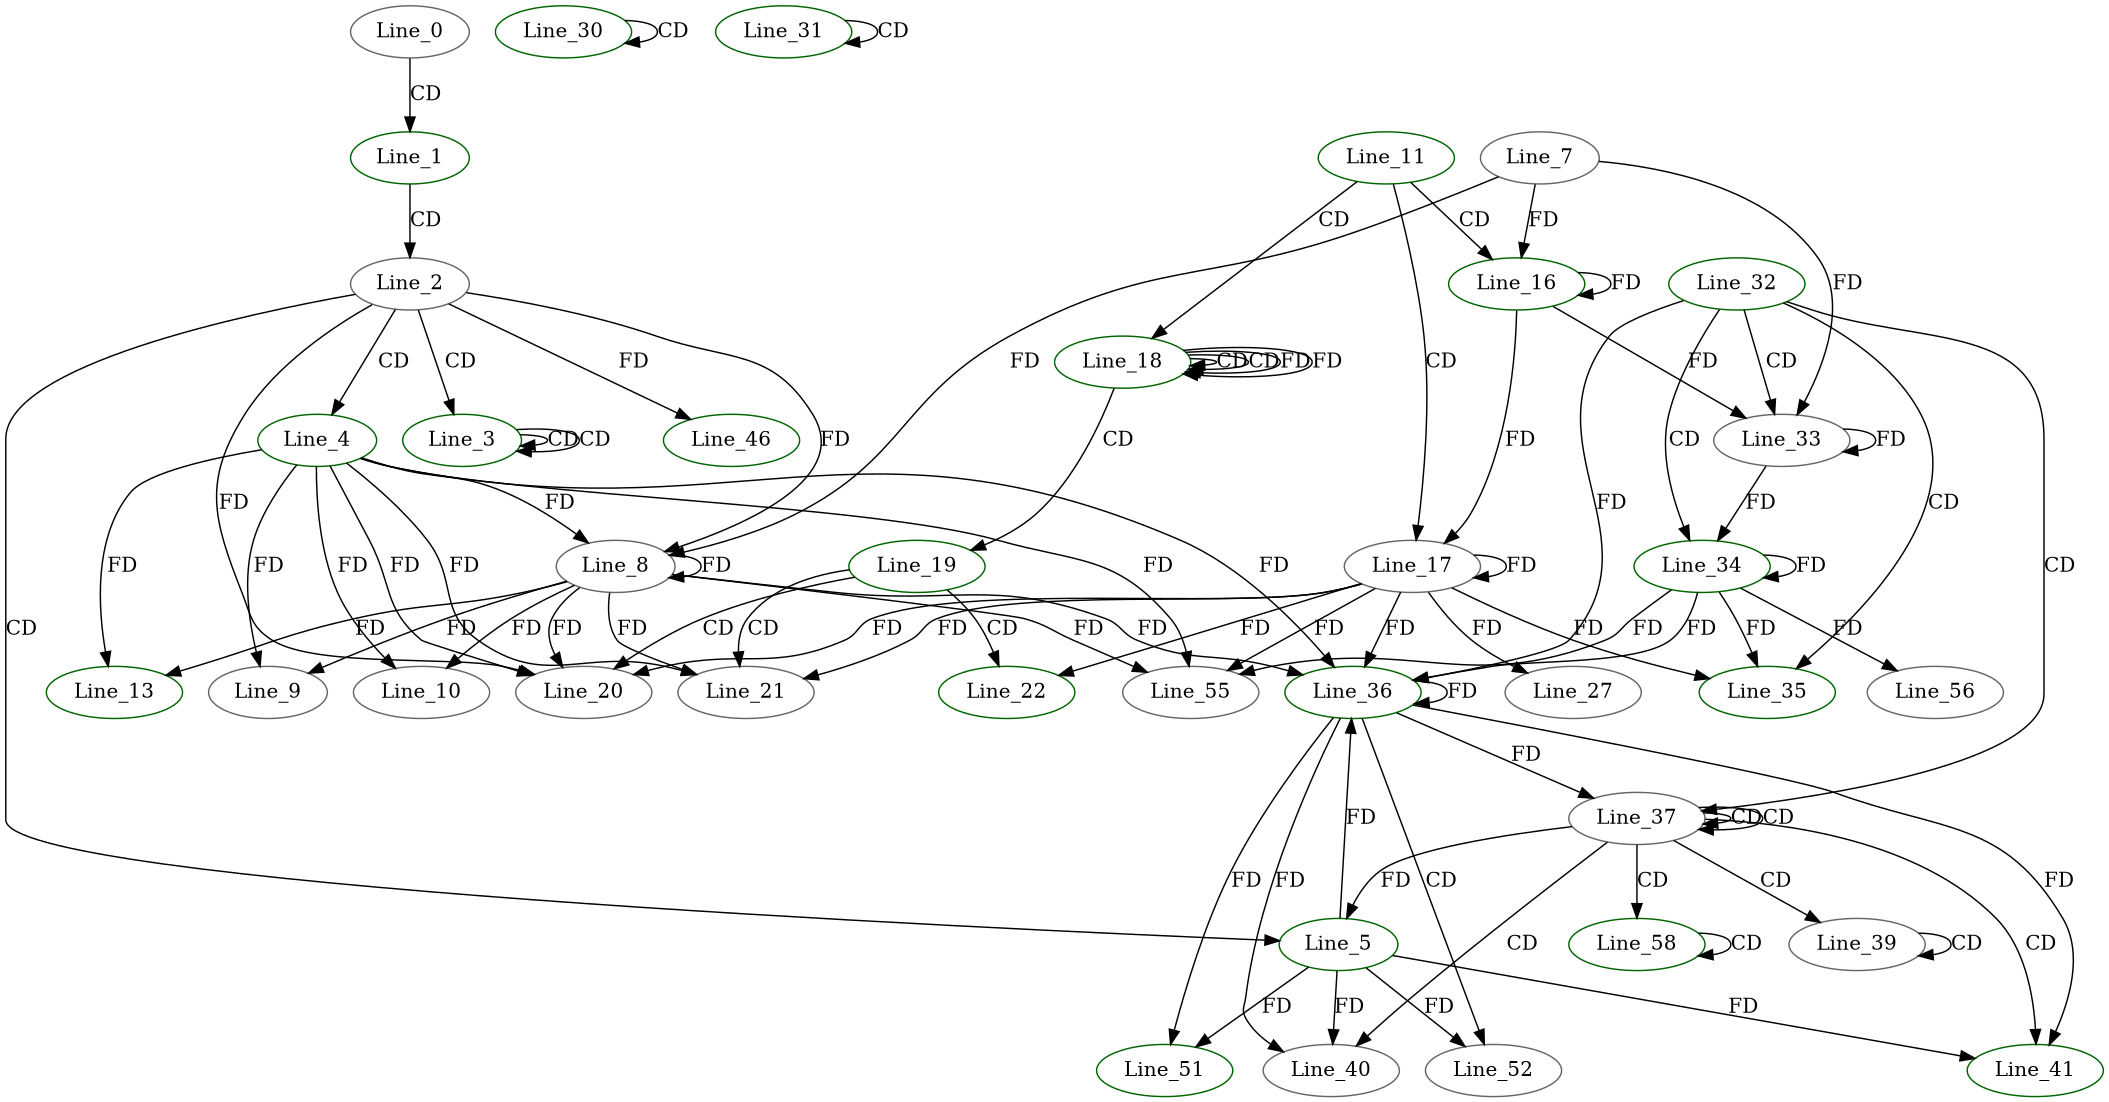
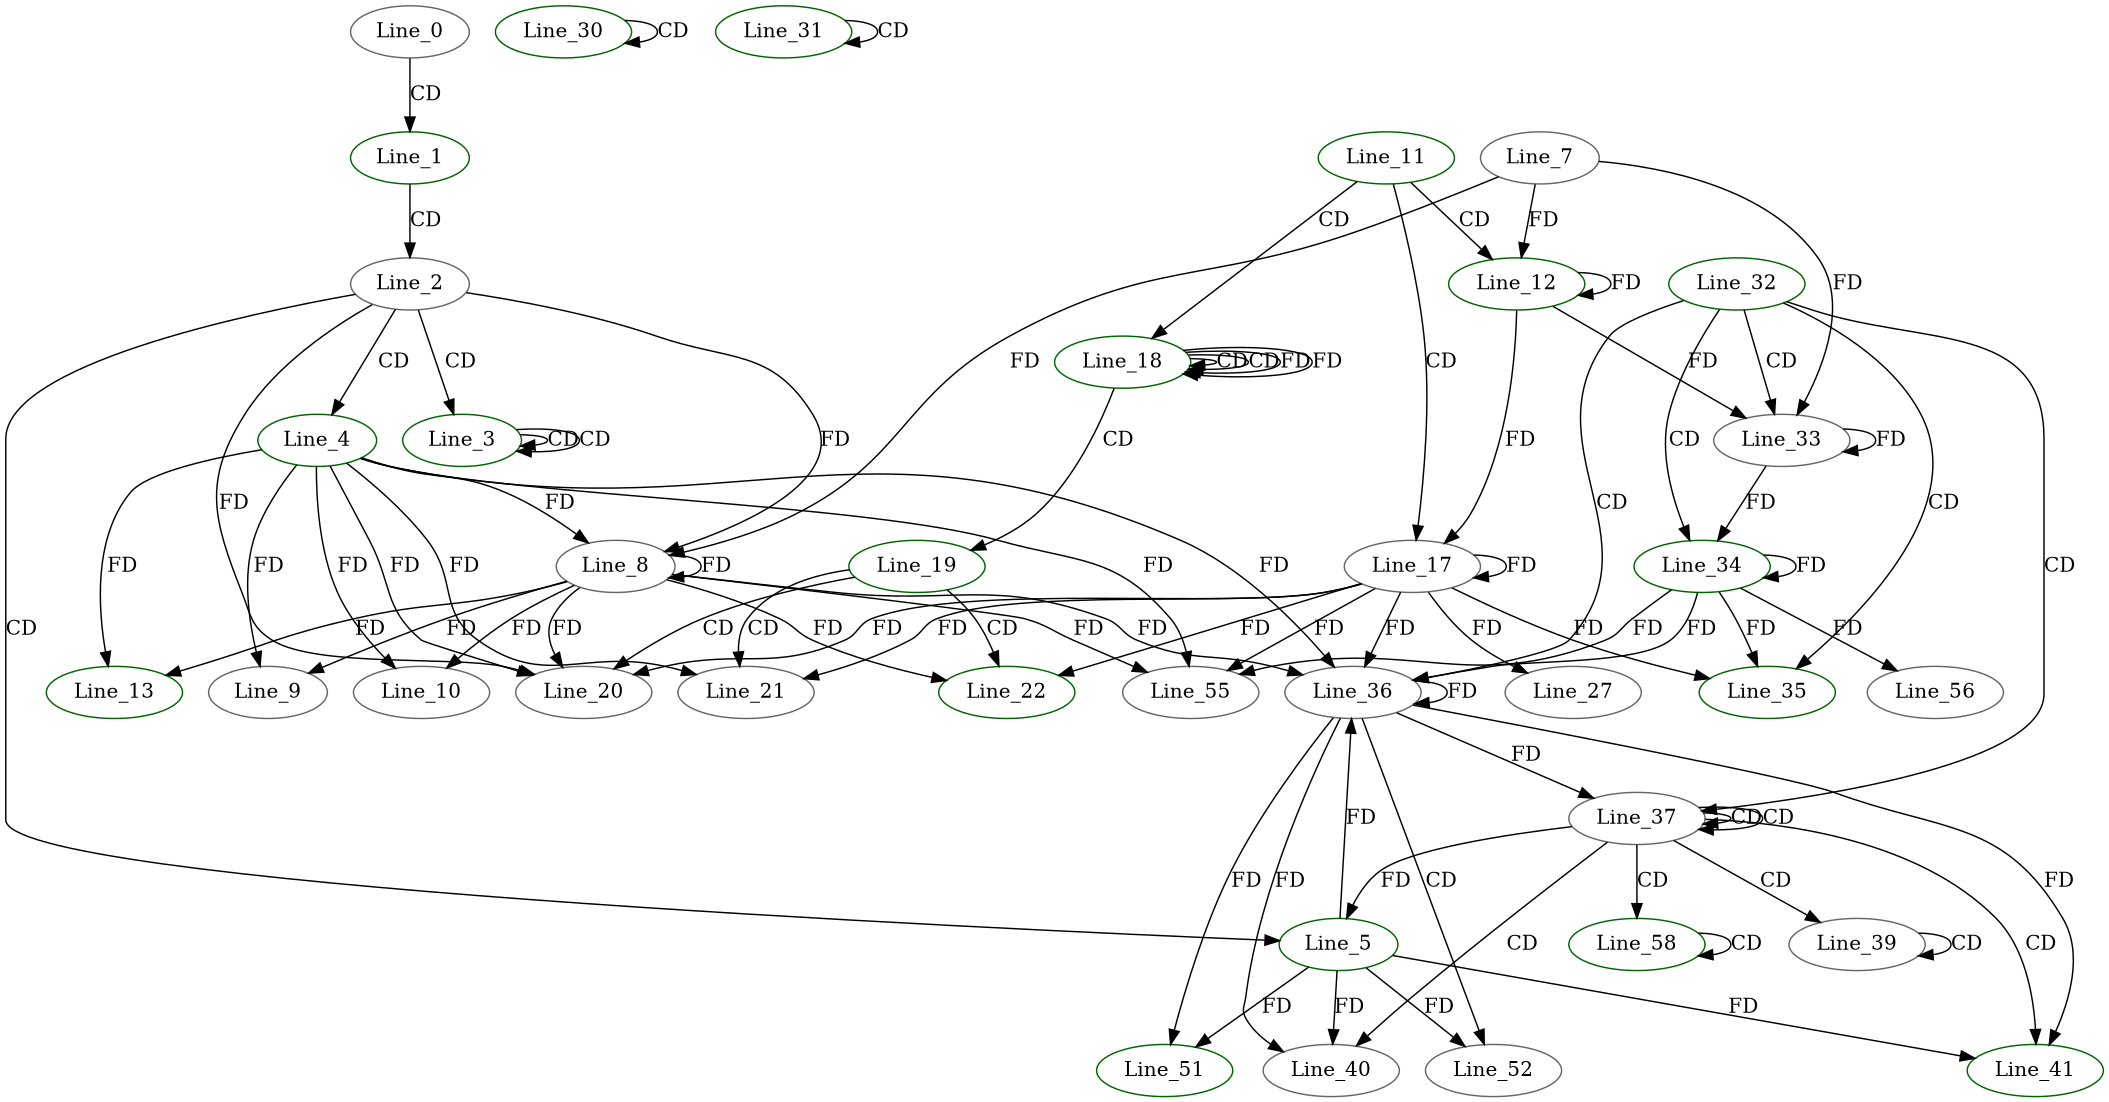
  digraph {
    node [color=darkgreen]
    Line_0 [color=gray40]
    Line_1
    Line_2 [color=gray40]
    Line_3
    Line_4
    Line_5
    Line_8 [color=gray40]
    Line_20 [color=gray40]
-   Line_46
    Line_9 [color=gray40]
    Line_10 [color=gray40]
    Line_13
    Line_21 [color=gray40]
-   Line_36
+   Line_36 [color=gray40]
    Line_55 [color=gray40]
    Line_40 [color=gray40]
    Line_41
    Line_51
    Line_52 [color=gray40]
    Line_37 [color=gray40]
    n21 [label=Line_58]
    Line_39 [color=gray40]
    Line_7 [color=gray40]
-   Line_16
+   Line_16 [label=Line_12]
    Line_33 [color=gray40]
    Line_17 [color=gray40]
    Line_34
    Line_11
    Line_18
    Line_22
    Line_27 [color=gray40]
    Line_35
    Line_19
    Line_30
    Line_31
    Line_32
    Line_56 [color=gray40]
    Line_0 -> Line_1 [label=CD]
    Line_1 -> Line_2 [label=CD]
    Line_2 -> Line_3 [label=CD]
    Line_2 -> Line_4 [label=CD]
    Line_2 -> Line_5 [label=CD]
    Line_2 -> Line_8 [label=FD]
    Line_2 -> Line_20 [label=FD]
-   Line_2 -> Line_46 [label=FD]
    Line_3 -> Line_3 [label=CD]
    Line_3 -> Line_3 [label=CD]
    Line_4 -> Line_8 [label=FD]
    Line_4 -> Line_20 [label=FD]
    Line_4 -> Line_9 [label=FD]
    Line_4 -> Line_10 [label=FD]
    Line_4 -> Line_13 [label=FD]
    Line_4 -> Line_21 [label=FD]
    Line_4 -> Line_36 [label=FD]
    Line_4 -> Line_55 [label=FD]
    Line_5 -> Line_36 [label=FD]
    Line_5 -> Line_40 [label=FD]
    Line_5 -> Line_41 [label=FD]
    Line_5 -> Line_51 [label=FD]
    Line_5 -> Line_52 [label=FD]
    Line_8 -> Line_8 [label=FD]
    Line_8 -> Line_20 [label=FD]
    Line_8 -> Line_9 [label=FD]
    Line_8 -> Line_10 [label=FD]
    Line_8 -> Line_13 [label=FD]
-   Line_8 -> Line_21 [label=FD]
+   Line_8 -> Line_22 [label=FD]
    Line_8 -> Line_36 [label=FD]
    Line_8 -> Line_55 [label=FD]
    Line_36 -> Line_36 [label=FD]
    Line_36 -> Line_40 [label=FD]
    Line_36 -> Line_41 [label=FD]
    Line_36 -> Line_51 [label=FD]
    Line_36 -> Line_52 [label=CD]
    Line_36 -> Line_37 [label=FD]
    Line_37 -> Line_5 [label=FD]
    Line_37 -> Line_40 [label=CD]
    Line_37 -> Line_41 [label=CD]
    Line_37 -> Line_37 [label=CD]
    Line_37 -> Line_37 [label=CD]
    Line_37 -> n21 [label=CD]
    Line_37 -> Line_39 [label=CD]
    n21 -> n21 [label=CD]
    Line_39 -> Line_39 [label=CD]
    Line_7 -> Line_8 [label=FD]
    Line_7 -> Line_16 [label=FD]
    Line_7 -> Line_33 [label=FD]
    Line_16 -> Line_16 [label=FD]
    Line_16 -> Line_33 [label=FD]
    Line_16 -> Line_17 [label=FD]
    Line_33 -> Line_33 [label=FD]
    Line_33 -> Line_34 [label=FD]
    Line_17 -> Line_20 [label=FD]
    Line_17 -> Line_21 [label=FD]
    Line_17 -> Line_36 [label=FD]
    Line_17 -> Line_55 [label=FD]
    Line_17 -> Line_17 [label=FD]
    Line_17 -> Line_22 [label=FD]
    Line_17 -> Line_27 [label=FD]
    Line_17 -> Line_35 [label=FD]
    Line_34 -> Line_36 [label=FD]
    Line_34 -> Line_55 [label=FD]
    Line_34 -> Line_34 [label=FD]
    Line_34 -> Line_35 [label=FD]
    Line_34 -> Line_56 [label=FD]
    Line_11 -> Line_16 [label=CD]
    Line_11 -> Line_17 [label=CD]
    Line_11 -> Line_18 [label=CD]
    Line_18 -> Line_18 [label=CD]
    Line_18 -> Line_18 [label=CD]
    Line_18 -> Line_18 [label=FD]
    Line_18 -> Line_18 [label=FD]
    Line_18 -> Line_19 [label=CD]
    Line_19 -> Line_20 [label=CD]
    Line_19 -> Line_21 [label=CD]
    Line_19 -> Line_22 [label=CD]
    Line_30 -> Line_30 [label=CD]
    Line_31 -> Line_31 [label=CD]
-   Line_32 -> Line_36 [label=FD]
+   Line_32 -> Line_36 [label=CD]
    Line_32 -> Line_37 [label=CD]
    Line_32 -> Line_33 [label=CD]
    Line_32 -> Line_34 [label=CD]
    Line_32 -> Line_35 [label=CD]
  }
